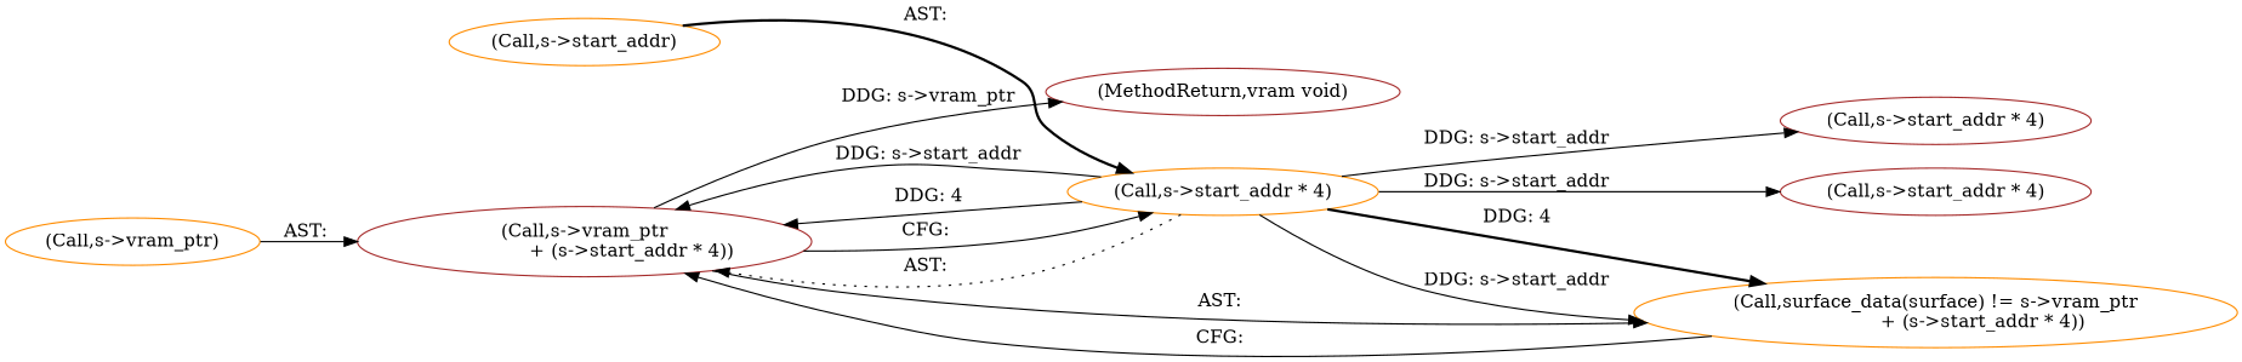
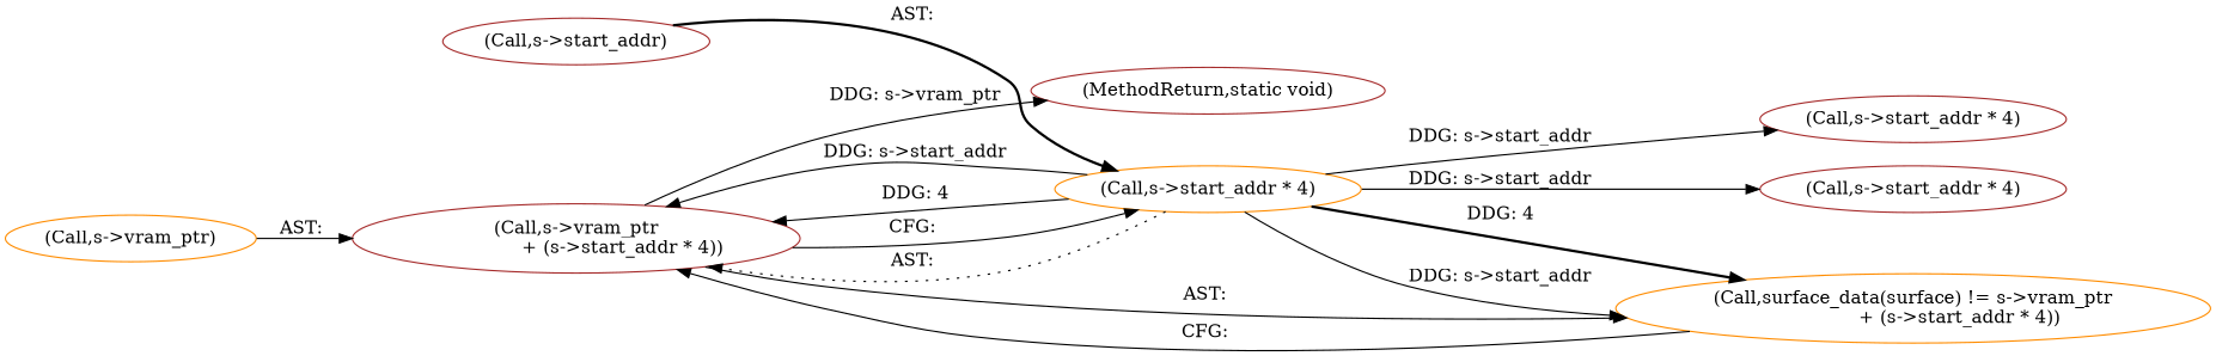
  digraph {
    rankdir=LR
    node [color=brown]
    edge [style=solid]
    n1 [label="(Call,s->vram_ptr\n                + (s->start_addr * 4))"]
    n2 [color=darkorange label="(Call,s->start_addr * 4)"]
    n3 [color=darkorange label="(Call,surface_data(surface) != s->vram_ptr\n                + (s->start_addr * 4))"]
-   n4 [label="(MethodReturn,vram void)"]
+   n4 [label="(MethodReturn,static void)"]
    n5 [label="(Call,s->start_addr * 4)"]
    n6 [label="(Call,s->start_addr * 4)"]
-   n7 [color=darkorange label="(Call,s->start_addr)"]
+   n7 [label="(Call,s->start_addr)"]
    n8 [color=darkorange label="(Call,s->vram_ptr)"]
    n1 -> n2 [label="CFG: "]
    n1 -> n3 [label="AST: "]
    n1 -> n4 [label="DDG: s->vram_ptr"]
    n2 -> n1 [label="AST: " style=dotted]
    n2 -> n1 [label="DDG: s->start_addr"]
    n2 -> n1 [label="DDG: 4"]
    n2 -> n3 [label="DDG: s->start_addr"]
    n2 -> n3 [label="DDG: 4" style=bold]
    n2 -> n5 [label="DDG: s->start_addr"]
    n2 -> n6 [label="DDG: s->start_addr"]
    n3 -> n1 [label="CFG: "]
    n7 -> n2 [label="AST: " style=bold]
    n8 -> n1 [label="AST: "]
  }
